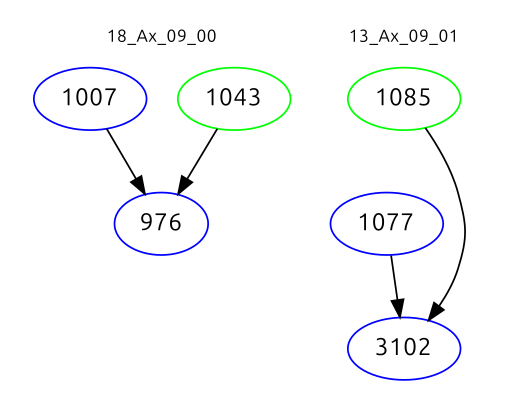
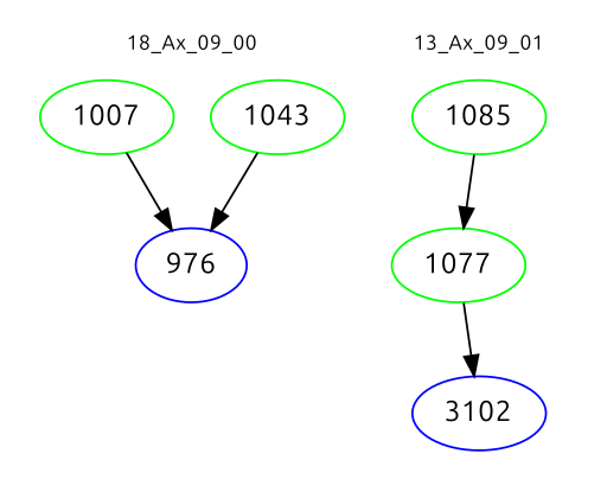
  digraph {
    fontname=Ubuntu
    node [color=blue fontname=Ubuntu]
    edge [color=black fontname=Ubuntu]
    n1 [color=green label=1043]
-   n2 [label=1007]
+   n2 [color=green label=1007]
    n3 [label=976]
    n4 [color=green label=1085]
-   n5 [label=1077]
+   n5 [color=green label=1077]
    n6 [label=3102]
    subgraph cluster_1 {
      color=white
      fontsize=10
      label="18_Ax_09_00"
      n1
      n2
      n3
    }
    subgraph cluster_2 {
      color=white
      fontsize=10
      label="13_Ax_09_01"
      n4
      n5
      n6
    }
    n1 -> n3
    n2 -> n3
-   n4 -> n6
+   n4 -> n5
    n5 -> n6
  }
